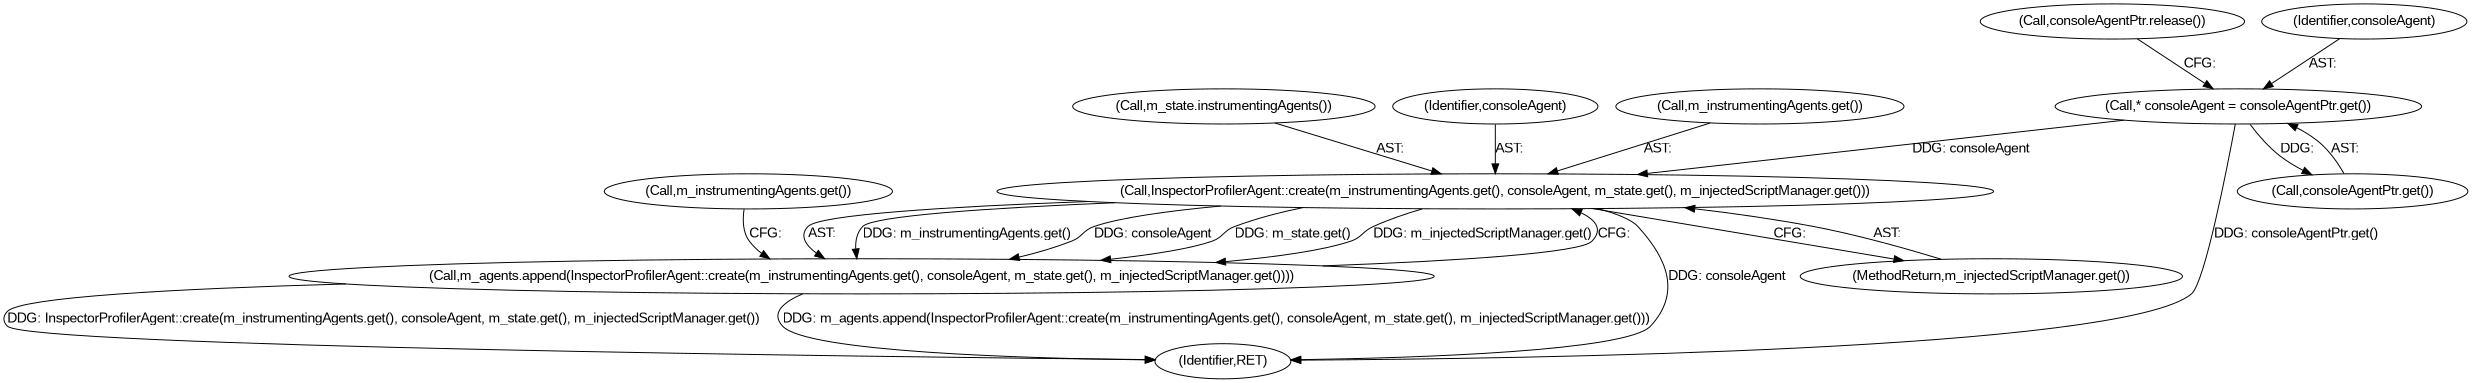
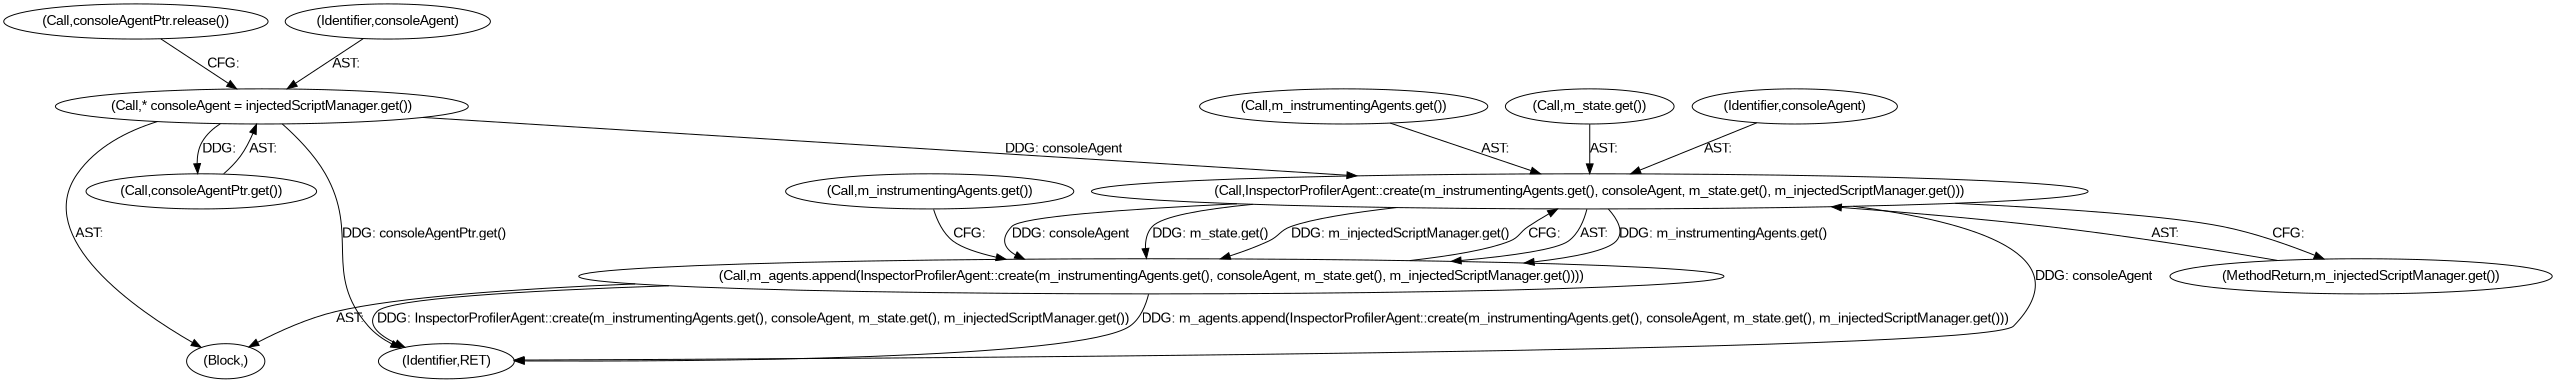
  digraph {
    fontname="Liberation Sans"
    node [fontname="Liberation Sans"]
    edge [fontname="Liberation Sans"]
-   n1 [label="(Call,* consoleAgent = consoleAgentPtr.get())"]
+   n1 [label="(Call,* consoleAgent = injectedScriptManager.get())"]
    n2 [label="(Call,InspectorProfilerAgent::create(m_instrumentingAgents.get(), consoleAgent, m_state.get(), m_injectedScriptManager.get()))"]
    n3 [label="(Identifier,RET)"]
    n4 [label="(Call,consoleAgentPtr.get())"]
+   n5 [label="(Block,)"]
    n6 [label="(Call,m_agents.append(InspectorProfilerAgent::create(m_instrumentingAgents.get(), consoleAgent, m_state.get(), m_injectedScriptManager.get())))"]
    n7 [label="(MethodReturn,m_injectedScriptManager.get())"]
    n8 [label="(Call,consoleAgentPtr.release())"]
-   n9 [label="(Call,m_state.instrumentingAgents())"]
+   n9 [label="(Call,m_state.get())"]
    n10 [label="(Call,m_instrumentingAgents.get())"]
    n11 [label="(Identifier,consoleAgent)"]
    n12 [label="(Identifier,consoleAgent)"]
    n13 [label="(Call,m_instrumentingAgents.get())"]
    n1 -> n2 [label="DDG: consoleAgent"]
    n1 -> n3 [label="DDG: consoleAgentPtr.get()"]
    n1 -> n4 [label="DDG: "]
+   n1 -> n5 [label="AST: "]
    n2 -> n3 [label="DDG: consoleAgent"]
    n2 -> n6 [label="AST: "]
    n2 -> n6 [label="DDG: m_instrumentingAgents.get()"]
    n2 -> n6 [label="DDG: consoleAgent"]
    n2 -> n6 [label="DDG: m_state.get()"]
    n2 -> n6 [label="DDG: m_injectedScriptManager.get()"]
    n2 -> n7 [label="CFG: "]
    n4 -> n1 [label="AST: "]
    n6 -> n2 [label="CFG: "]
    n6 -> n3 [label="DDG: InspectorProfilerAgent::create(m_instrumentingAgents.get(), consoleAgent, m_state.get(), m_injectedScriptManager.get())"]
    n6 -> n3 [label="DDG: m_agents.append(InspectorProfilerAgent::create(m_instrumentingAgents.get(), consoleAgent, m_state.get(), m_injectedScriptManager.get()))"]
+   n6 -> n5 [label="AST: "]
    n7 -> n2 [label="AST: "]
    n8 -> n1 [label="CFG: "]
    n9 -> n2 [label="AST: "]
    n10 -> n6 [label="CFG: "]
    n11 -> n1 [label="AST: "]
    n12 -> n2 [label="AST: "]
    n13 -> n2 [label="AST: "]
  }
